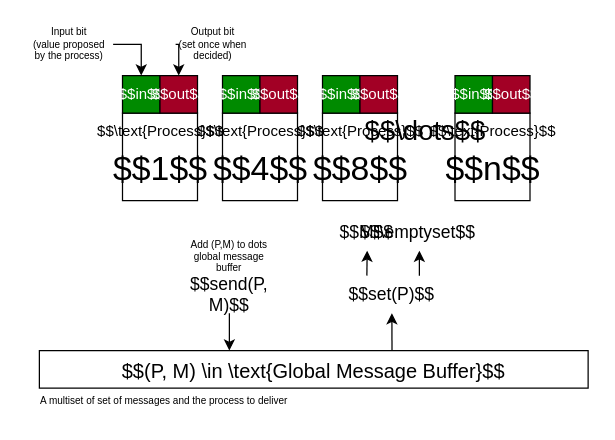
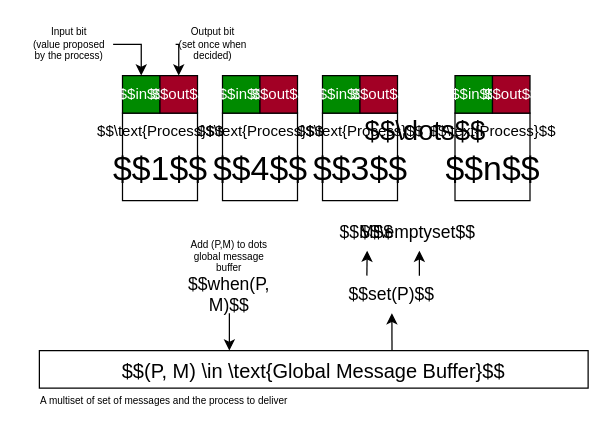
  <mxCell id="0" />
  <mxCell id="1" parent="0" />
  <mxCell id="2" value="" style="rounded=0;whiteSpace=wrap;html=1;strokeColor=#000000;" vertex="1" parent="1"><mxGeometry x="97.5" y="90" width="60" height="70" as="geometry" /></mxCell>
  <mxCell id="3" value="$$in$$" style="rounded=0;whiteSpace=wrap;html=1;fillColor=#008a00;fontColor=#ffffff;strokeColor=#000000;" vertex="1" parent="1"><mxGeometry x="97.5" y="60" width="30" height="30" as="geometry" /></mxCell>
  <mxCell id="4" value="$$out$$" style="rounded=0;whiteSpace=wrap;html=1;fillColor=#a20025;fontColor=#ffffff;strokeColor=#000000;" vertex="1" parent="1"><mxGeometry x="127.5" y="60" width="30" height="30" as="geometry" /></mxCell>
  <mxCell id="5" value="$$1$$" style="text;html=1;strokeColor=none;fillColor=none;align=center;verticalAlign=middle;whiteSpace=wrap;rounded=0;fontSize=27;" vertex="1" parent="1"><mxGeometry x="97.5" y="110" width="60" height="50" as="geometry" /></mxCell>
  <mxCell id="6" style="edgeStyle=orthogonalEdgeStyle;rounded=0;orthogonalLoop=1;jettySize=auto;html=1;exitX=1;exitY=0.5;exitDx=0;exitDy=0;entryX=0.5;entryY=0;entryDx=0;entryDy=0;fontSize=8;" edge="1" parent="1" source="7" target="3"><mxGeometry relative="1" as="geometry"><mxPoint x="115" y="10" as="targetPoint" /></mxGeometry></mxCell>
  <mxCell id="7" value="Input bit&lt;br&gt;(value proposed by the process)" style="text;html=1;strokeColor=none;fillColor=none;align=center;verticalAlign=middle;whiteSpace=wrap;rounded=0;fontSize=8;" vertex="1" parent="1"><mxGeometry x="20" y="20" width="70" height="30" as="geometry" /></mxCell>
  <mxCell id="8" style="edgeStyle=orthogonalEdgeStyle;rounded=0;orthogonalLoop=1;jettySize=auto;html=1;exitX=0;exitY=0.5;exitDx=0;exitDy=0;entryX=0.5;entryY=0;entryDx=0;entryDy=0;fontSize=8;" edge="1" parent="1" source="9" target="4"><mxGeometry relative="1" as="geometry"><mxPoint x="145" y="10" as="targetPoint" /></mxGeometry></mxCell>
  <mxCell id="9" value="Output bit&lt;br&gt;(set once when decided)" style="text;html=1;strokeColor=none;fillColor=none;align=center;verticalAlign=middle;whiteSpace=wrap;rounded=0;fontSize=8;" vertex="1" parent="1"><mxGeometry x="140" y="20" width="60" height="30" as="geometry" /></mxCell>
  <mxCell id="10" value="" style="rounded=0;whiteSpace=wrap;html=1;strokeColor=#000000;" vertex="1" parent="1"><mxGeometry x="177.5" y="90" width="60" height="70" as="geometry" /></mxCell>
  <mxCell id="11" value="$$in$$" style="rounded=0;whiteSpace=wrap;html=1;fillColor=#008a00;fontColor=#ffffff;strokeColor=#000000;" vertex="1" parent="1"><mxGeometry x="177.5" y="60" width="30" height="30" as="geometry" /></mxCell>
  <mxCell id="12" value="$$out$$" style="rounded=0;whiteSpace=wrap;html=1;fillColor=#a20025;fontColor=#ffffff;strokeColor=#000000;" vertex="1" parent="1"><mxGeometry x="207.5" y="60" width="30" height="30" as="geometry" /></mxCell>
  <mxCell id="13" value="$$\text{Process}$$" style="text;html=1;strokeColor=none;fillColor=none;align=center;verticalAlign=middle;whiteSpace=wrap;rounded=0;" vertex="1" parent="1"><mxGeometry x="177.5" y="90" width="60" height="30" as="geometry" /></mxCell>
  <mxCell id="14" value="$$4$$" style="text;html=1;strokeColor=none;fillColor=none;align=center;verticalAlign=middle;whiteSpace=wrap;rounded=0;fontSize=27;" vertex="1" parent="1"><mxGeometry x="177.5" y="110" width="60" height="50" as="geometry" /></mxCell>
  <mxCell id="15" value="" style="rounded=0;whiteSpace=wrap;html=1;strokeColor=#000000;" vertex="1" parent="1"><mxGeometry x="257.5" y="90" width="60" height="70" as="geometry" /></mxCell>
  <mxCell id="16" value="$$in$$" style="rounded=0;whiteSpace=wrap;html=1;fillColor=#008a00;fontColor=#ffffff;strokeColor=#000000;" vertex="1" parent="1"><mxGeometry x="257.5" y="60" width="30" height="30" as="geometry" /></mxCell>
  <mxCell id="17" value="$$out$$" style="rounded=0;whiteSpace=wrap;html=1;fillColor=#a20025;fontColor=#ffffff;strokeColor=#000000;" vertex="1" parent="1"><mxGeometry x="287.5" y="60" width="30" height="30" as="geometry" /></mxCell>
  <mxCell id="18" value="$$\text{Process}$$" style="text;html=1;strokeColor=none;fillColor=none;align=center;verticalAlign=middle;whiteSpace=wrap;rounded=0;" vertex="1" parent="1"><mxGeometry x="257.5" y="90" width="60" height="30" as="geometry" /></mxCell>
- <mxCell id="19" value="$$8$$" style="text;html=1;strokeColor=none;fillColor=none;align=center;verticalAlign=middle;whiteSpace=wrap;rounded=0;fontSize=27;" vertex="1" parent="1"><mxGeometry x="257.5" y="110" width="60" height="50" as="geometry" /></mxCell>
+ <mxCell id="19" value="$$3$$" style="text;html=1;strokeColor=none;fillColor=none;align=center;verticalAlign=middle;whiteSpace=wrap;rounded=0;fontSize=27;" vertex="1" parent="1"><mxGeometry x="257.5" y="110" width="60" height="50" as="geometry" /></mxCell>
  <mxCell id="20" value="" style="rounded=0;whiteSpace=wrap;html=1;strokeColor=#000000;" vertex="1" parent="1"><mxGeometry x="363.5" y="90" width="60" height="70" as="geometry" /></mxCell>
  <mxCell id="21" value="$$in$$" style="rounded=0;whiteSpace=wrap;html=1;fillColor=#008a00;fontColor=#ffffff;strokeColor=#000000;" vertex="1" parent="1"><mxGeometry x="363.5" y="60" width="30" height="30" as="geometry" /></mxCell>
  <mxCell id="22" value="$$out$$" style="rounded=0;whiteSpace=wrap;html=1;fillColor=#a20025;fontColor=#ffffff;strokeColor=#000000;" vertex="1" parent="1"><mxGeometry x="393.5" y="60" width="30" height="30" as="geometry" /></mxCell>
  <mxCell id="23" value="$$\text{Process}$$" style="text;html=1;strokeColor=none;fillColor=none;align=center;verticalAlign=middle;whiteSpace=wrap;rounded=0;" vertex="1" parent="1"><mxGeometry x="363.5" y="90" width="60" height="30" as="geometry" /></mxCell>
  <mxCell id="24" value="$$n$$" style="text;html=1;strokeColor=none;fillColor=none;align=center;verticalAlign=middle;whiteSpace=wrap;rounded=0;fontSize=27;" vertex="1" parent="1"><mxGeometry x="363.5" y="110" width="60" height="50" as="geometry" /></mxCell>
  <mxCell id="25" value="$$\dots$$" style="text;html=1;strokeColor=none;fillColor=none;align=center;verticalAlign=middle;whiteSpace=wrap;rounded=0;fontSize=22;" vertex="1" parent="1"><mxGeometry x="317" y="90" width="46" height="30" as="geometry" /></mxCell>
  <mxCell id="26" value="$$\text{Process}$$" style="text;html=1;strokeColor=none;fillColor=none;align=center;verticalAlign=middle;whiteSpace=wrap;rounded=0;" vertex="1" parent="1"><mxGeometry x="97.5" y="90" width="60" height="30" as="geometry" /></mxCell>
  <mxCell id="27" value="&lt;span style=&quot;font-size: 16px;&quot;&gt;$$(P, M) \in \text{Global Message Buffer}$$&lt;/span&gt;" style="rounded=0;whiteSpace=wrap;html=1;strokeColor=#000000;fontSize=22;" vertex="1" parent="1"><mxGeometry x="31" y="280" width="439" height="30" as="geometry" /></mxCell>
  <mxCell id="28" value="A multiset of set of messages and the process to deliver" style="text;html=1;strokeColor=none;fillColor=none;align=left;verticalAlign=middle;whiteSpace=wrap;rounded=0;fontSize=8;" vertex="1" parent="1"><mxGeometry x="30" y="310" width="230" height="20" as="geometry" /></mxCell>
  <mxCell id="29" style="edgeStyle=orthogonalEdgeStyle;rounded=0;orthogonalLoop=1;jettySize=auto;html=1;exitX=0.5;exitY=1;exitDx=0;exitDy=0;fontSize=14;" edge="1" parent="1" source="30"><mxGeometry relative="1" as="geometry"><mxPoint x="183" y="280" as="targetPoint" /></mxGeometry></mxCell>
- <mxCell id="30" value="$$send(P, M)$$" style="text;html=1;strokeColor=none;fillColor=none;align=center;verticalAlign=middle;whiteSpace=wrap;rounded=0;fontSize=14;" vertex="1" parent="1"><mxGeometry x="153" y="220" width="60" height="30" as="geometry" /></mxCell>
+ <mxCell id="30" value="$$when(P, M)$$" style="text;html=1;strokeColor=none;fillColor=none;align=center;verticalAlign=middle;whiteSpace=wrap;rounded=0;fontSize=14;" vertex="1" parent="1"><mxGeometry x="153" y="220" width="60" height="30" as="geometry" /></mxCell>
  <mxCell id="31" style="edgeStyle=orthogonalEdgeStyle;rounded=0;orthogonalLoop=1;jettySize=auto;html=1;exitX=0.5;exitY=1;exitDx=0;exitDy=0;fontSize=14;startArrow=classic;startFill=1;endArrow=none;endFill=0;" edge="1" parent="1" source="34"><mxGeometry relative="1" as="geometry"><mxPoint x="313.111" y="280" as="targetPoint" /></mxGeometry></mxCell>
  <mxCell id="32" style="edgeStyle=orthogonalEdgeStyle;rounded=0;orthogonalLoop=1;jettySize=auto;html=1;exitX=0.25;exitY=0;exitDx=0;exitDy=0;fontSize=14;startArrow=none;startFill=0;endArrow=classic;endFill=1;" edge="1" parent="1"><mxGeometry relative="1" as="geometry"><mxPoint x="293.222" y="200" as="targetPoint" /><mxPoint x="293" y="220" as="sourcePoint" /></mxGeometry></mxCell>
  <mxCell id="33" style="edgeStyle=orthogonalEdgeStyle;rounded=0;orthogonalLoop=1;jettySize=auto;html=1;exitX=0.75;exitY=0;exitDx=0;exitDy=0;fontSize=14;startArrow=none;startFill=0;endArrow=classic;endFill=1;" edge="1" parent="1"><mxGeometry relative="1" as="geometry"><mxPoint x="335" y="200" as="targetPoint" /><mxPoint x="335" y="220" as="sourcePoint" /></mxGeometry></mxCell>
  <mxCell id="34" value="$$set(P)$$" style="text;html=1;strokeColor=none;fillColor=none;align=center;verticalAlign=middle;whiteSpace=wrap;rounded=0;fontSize=14;" vertex="1" parent="1"><mxGeometry x="283" y="220" width="60" height="30" as="geometry" /></mxCell>
  <mxCell id="35" value="Add (P,M) to dots global message buffer" style="text;html=1;strokeColor=none;fillColor=none;align=center;verticalAlign=middle;whiteSpace=wrap;rounded=0;fontSize=8;" vertex="1" parent="1"><mxGeometry x="147.5" y="190" width="70" height="30" as="geometry" /></mxCell>
  <mxCell id="36" value="$$\emptyset$$" style="text;html=1;strokeColor=none;fillColor=none;align=center;verticalAlign=middle;whiteSpace=wrap;rounded=0;fontSize=14;" vertex="1" parent="1"><mxGeometry x="320" y="170" width="28" height="30" as="geometry" /></mxCell>
  <mxCell id="37" value="$$M$$" style="text;html=1;strokeColor=none;fillColor=none;align=center;verticalAlign=middle;whiteSpace=wrap;rounded=0;fontSize=14;" vertex="1" parent="1"><mxGeometry x="278" y="170" width="30" height="30" as="geometry" /></mxCell>
